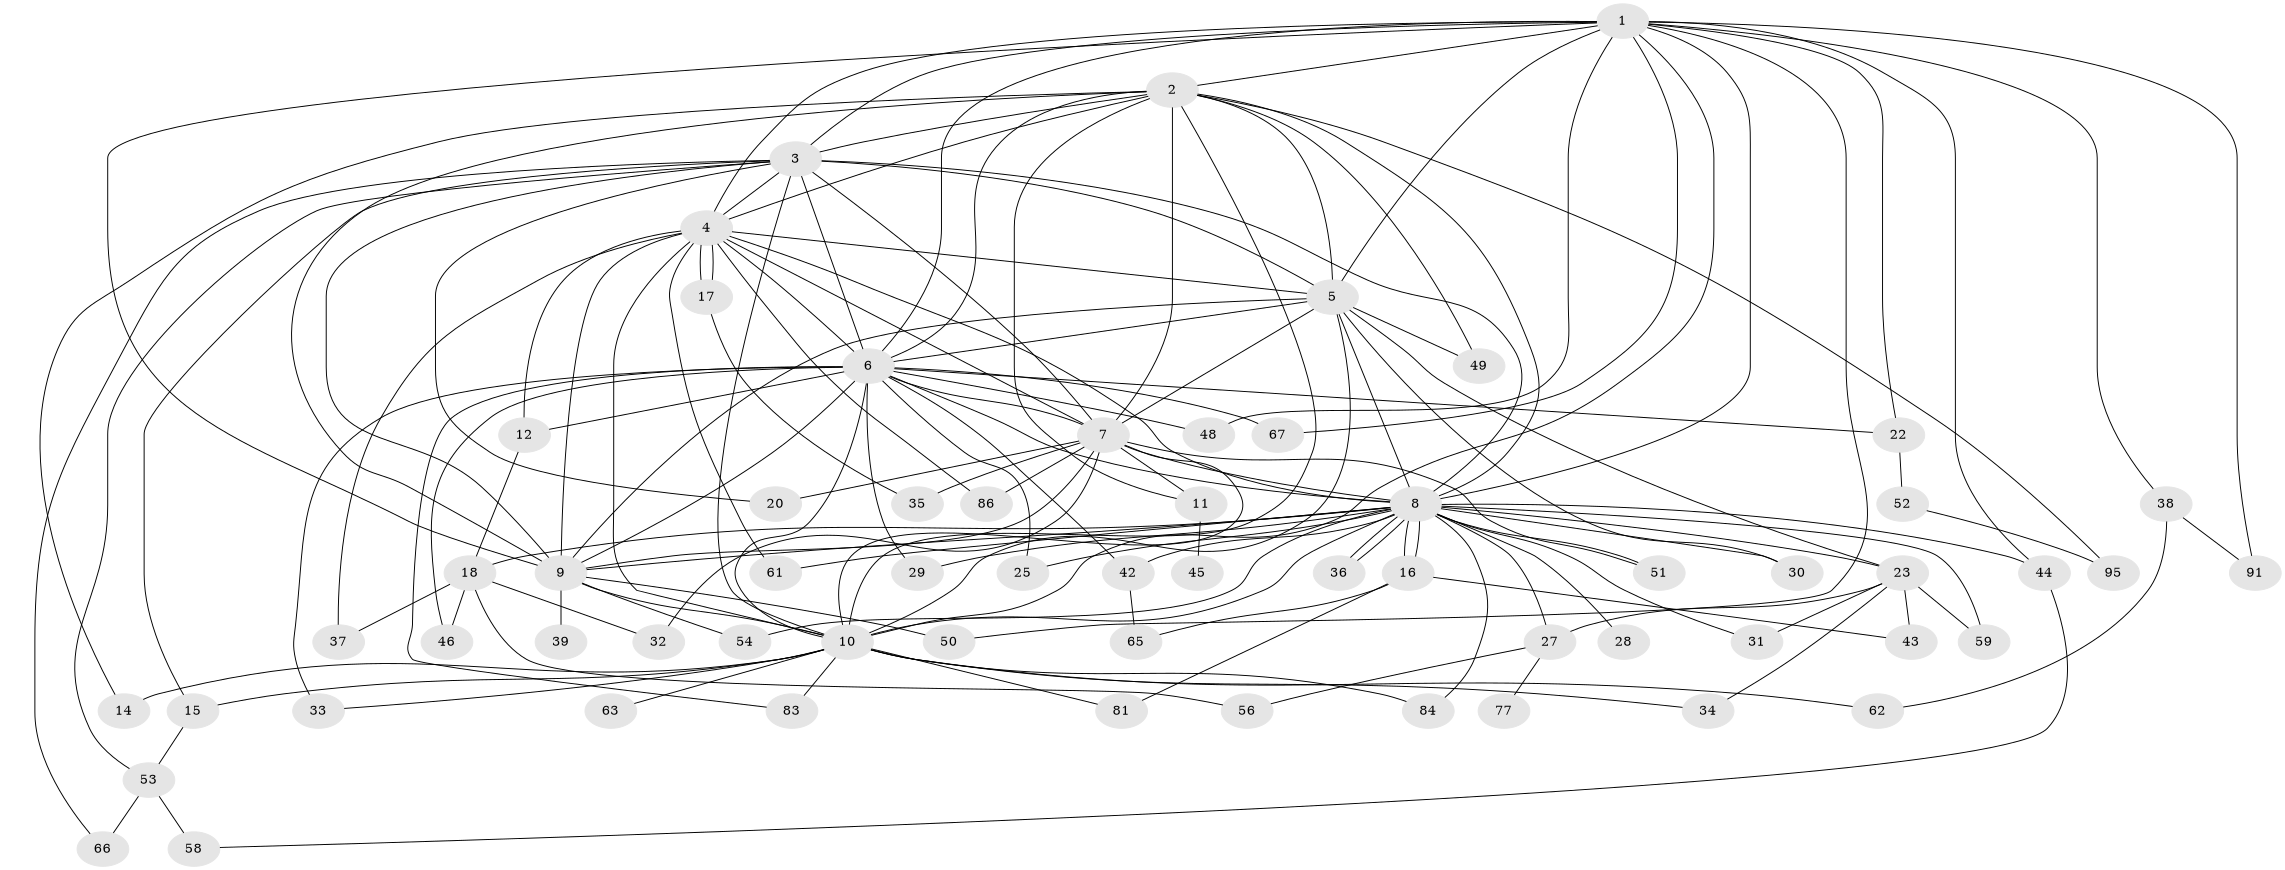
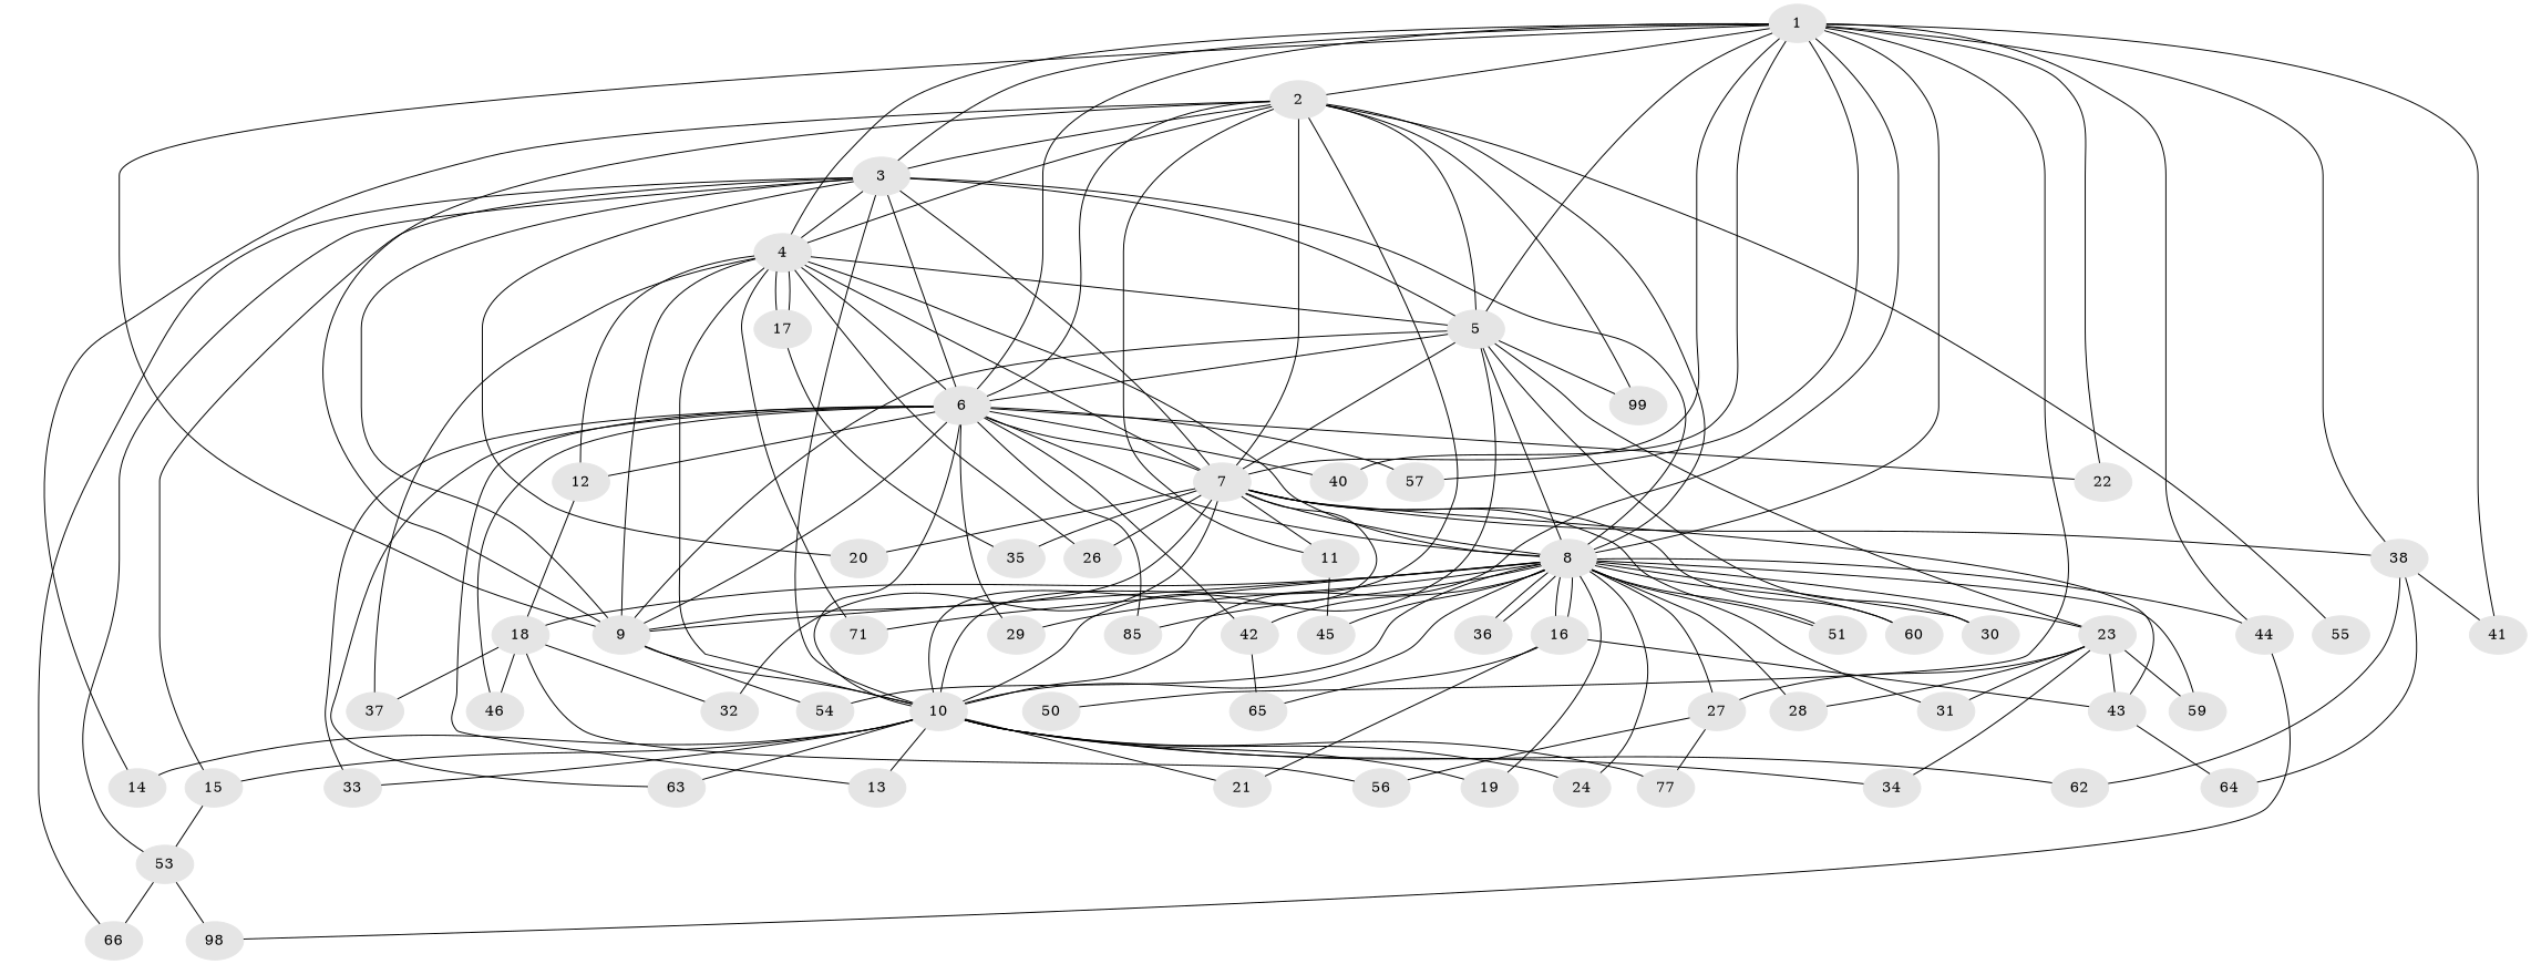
  graph {
    node [color=gray90 style=filled]
    1
    2
    3
    4
    5
    6
    7
    8
    9
    10
    22
    38
-   40 [label=48]
-   41 [label=91]
+   40
+   41
    44
    50
-   57 [label=67]
+   57
    11
    14
-   49
-   55 [label=95]
+   49 [label=99]
+   55
    15
    20
    53
    66
    12
    17
-   26 [label=86]
+   26
    37
-   61
+   61 [label=71]
    23
    30
-   13 [label=83]
-   25
+   13
+   25 [label=85]
    29
    33
    42
    46
    63
    32
    35
    43
    51
+   60
    16
    18
-   24 [label=84]
+   19
+   24
    27
    28
    31
    36
    45
    54
    59
-   39
-   21 [label=81]
+   21
    34
    n59 [label=77]
    62
-   52
-   58
+   64
+   58 [label=98]
    65
    56
    1 -- 2
    1 -- 3
    1 -- 4
    1 -- 5
    1 -- 6
+   1 -- 7
    1 -- 8
    1 -- 9
    1 -- 10
    1 -- 22
    1 -- 38
    1 -- 40
    1 -- 41
    1 -- 44
    1 -- 50
    1 -- 57
    2 -- 3
    2 -- 4
    2 -- 5
    2 -- 6
    2 -- 7
    2 -- 8
    2 -- 9
    2 -- 10
    2 -- 11
    2 -- 14
    2 -- 49
    2 -- 55
    3 -- 4
    3 -- 5
    3 -- 6
    3 -- 7
    3 -- 8
    3 -- 9
    3 -- 10
    3 -- 15
    3 -- 20
    3 -- 53
    3 -- 66
    4 -- 5
    4 -- 6
    4 -- 7
    4 -- 8
    4 -- 9
    4 -- 10
    4 -- 12
    4 -- 17
    4 -- 17
    4 -- 26
    4 -- 37
    4 -- 61
    5 -- 6
    5 -- 7
    5 -- 8
    5 -- 9
    5 -- 10
    5 -- 49
    5 -- 23
    5 -- 30
    6 -- 7
    6 -- 8
    6 -- 9
    6 -- 10
    6 -- 22
    6 -- 40
    6 -- 57
    6 -- 12
    6 -- 13
    6 -- 25
    6 -- 29
    6 -- 33
    6 -- 42
    6 -- 46
+   6 -- 63
    7 -- 8
    7 -- 9
    7 -- 10
+   7 -- 38
    7 -- 11
    7 -- 20
    7 -- 26
    7 -- 32
    7 -- 35
+   7 -- 43
    7 -- 51
+   7 -- 60
    8 -- 9
    8 -- 10
    8 -- 44
    8 -- 61
    8 -- 23
    8 -- 30
    8 -- 25
    8 -- 29
    8 -- 42
    8 -- 51
+   8 -- 60
    8 -- 16
    8 -- 16
    8 -- 18
+   8 -- 19
    8 -- 24
    8 -- 27
    8 -- 28
    8 -- 31
    8 -- 36
    8 -- 36
+   8 -- 45
    8 -- 54
    8 -- 59
    9 -- 10
-   9 -- 50
    9 -- 54
-   9 -- 39
    10 -- 14
    10 -- 15
    10 -- 13
    10 -- 33
    10 -- 63
+   10 -- 19
    10 -- 24
    10 -- 21
    10 -- 34
+   10 -- n59
    10 -- 62
-   22 -- 52
    38 -- 41
    38 -- 62
+   38 -- 64
    44 -- 58
    11 -- 45
    15 -- 53
    53 -- 66
    53 -- 58
    12 -- 18
    17 -- 35
    23 -- 43
    23 -- 27
+   23 -- 28
    23 -- 31
    23 -- 59
    23 -- 34
    42 -- 65
+   43 -- 64
    16 -- 43
    16 -- 21
    16 -- 65
    18 -- 37
    18 -- 46
    18 -- 32
    18 -- 56
    27 -- n59
    27 -- 56
-   52 -- 55
  }
